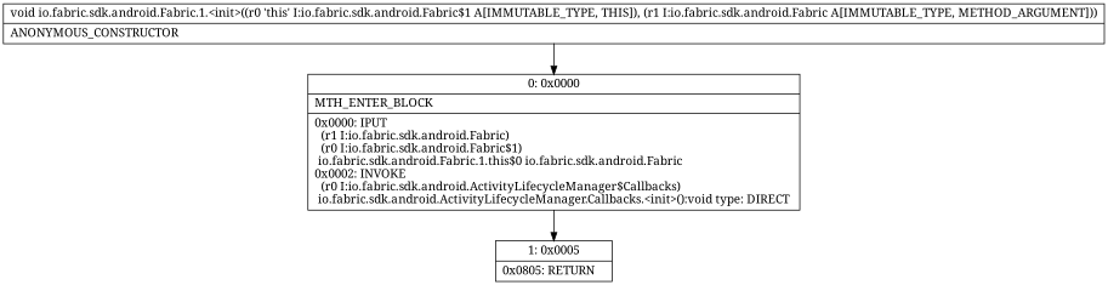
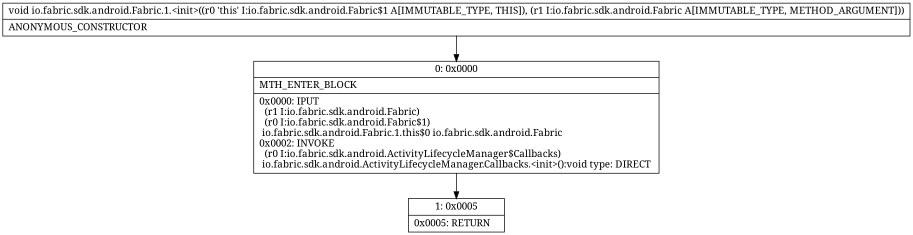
  digraph {
    fontname="Noto Serif"
    node [shape=record fontname="Noto Serif"]
    edge [fontname="Noto Serif"]
    n1 [label="{0\:\ 0x0000|MTH_ENTER_BLOCK\l|0x0000: IPUT  \l  (r1 I:io.fabric.sdk.android.Fabric)\l  (r0 I:io.fabric.sdk.android.Fabric$1)\l io.fabric.sdk.android.Fabric.1.this$0 io.fabric.sdk.android.Fabric \l0x0002: INVOKE  \l  (r0 I:io.fabric.sdk.android.ActivityLifecycleManager$Callbacks)\l io.fabric.sdk.android.ActivityLifecycleManager.Callbacks.\<init\>():void type: DIRECT \l}"]
-   n2 [label="{1\:\ 0x0005|0x0805: RETURN   \l}"]
+   n2 [label="{1\:\ 0x0005|0x0005: RETURN   \l}"]
    n3 [label="{void io.fabric.sdk.android.Fabric.1.\<init\>((r0 'this' I:io.fabric.sdk.android.Fabric$1 A[IMMUTABLE_TYPE, THIS]), (r1 I:io.fabric.sdk.android.Fabric A[IMMUTABLE_TYPE, METHOD_ARGUMENT]))  | ANONYMOUS_CONSTRUCTOR\l}"]
    n1 -> n2
    n3 -> n1
  }
